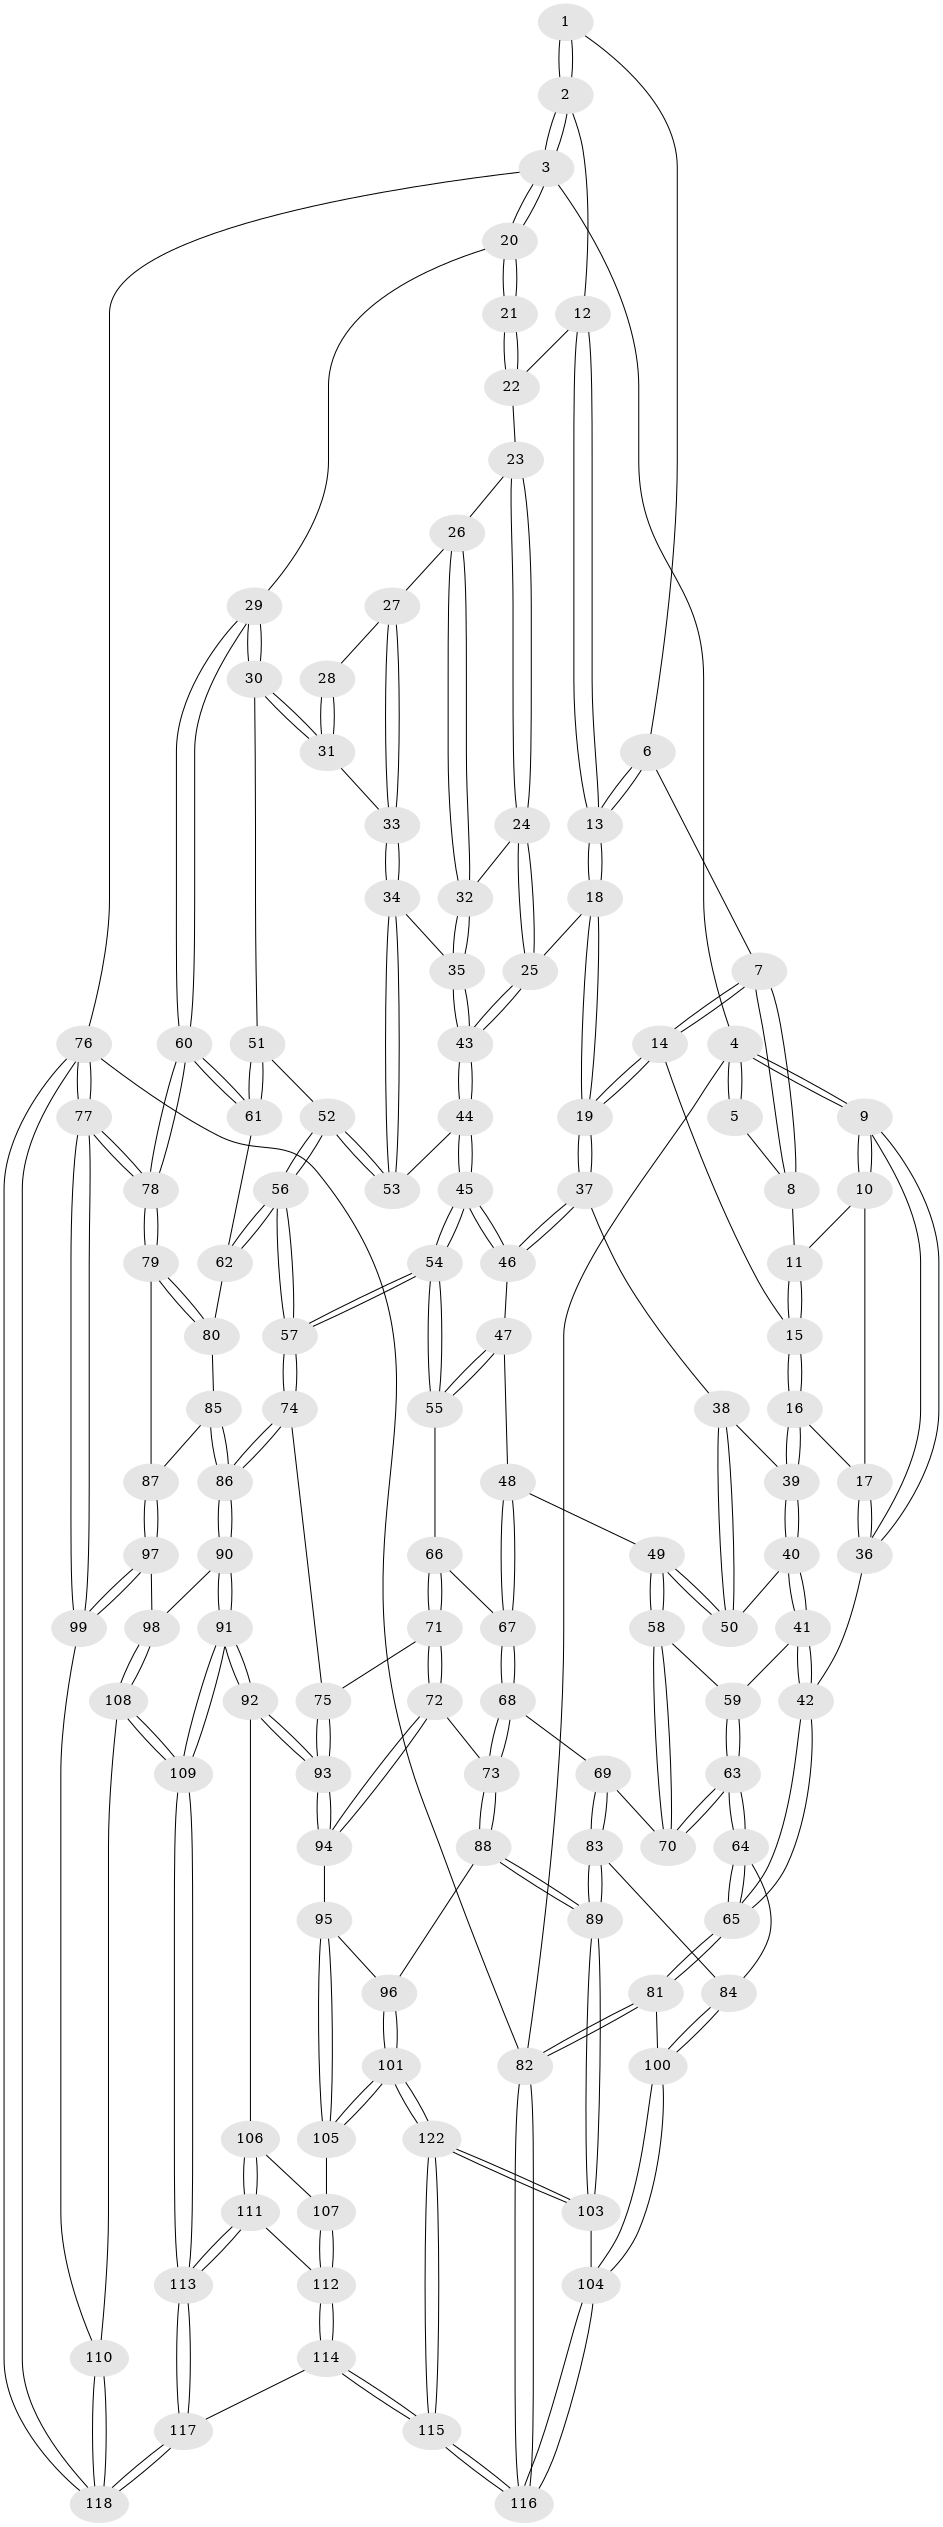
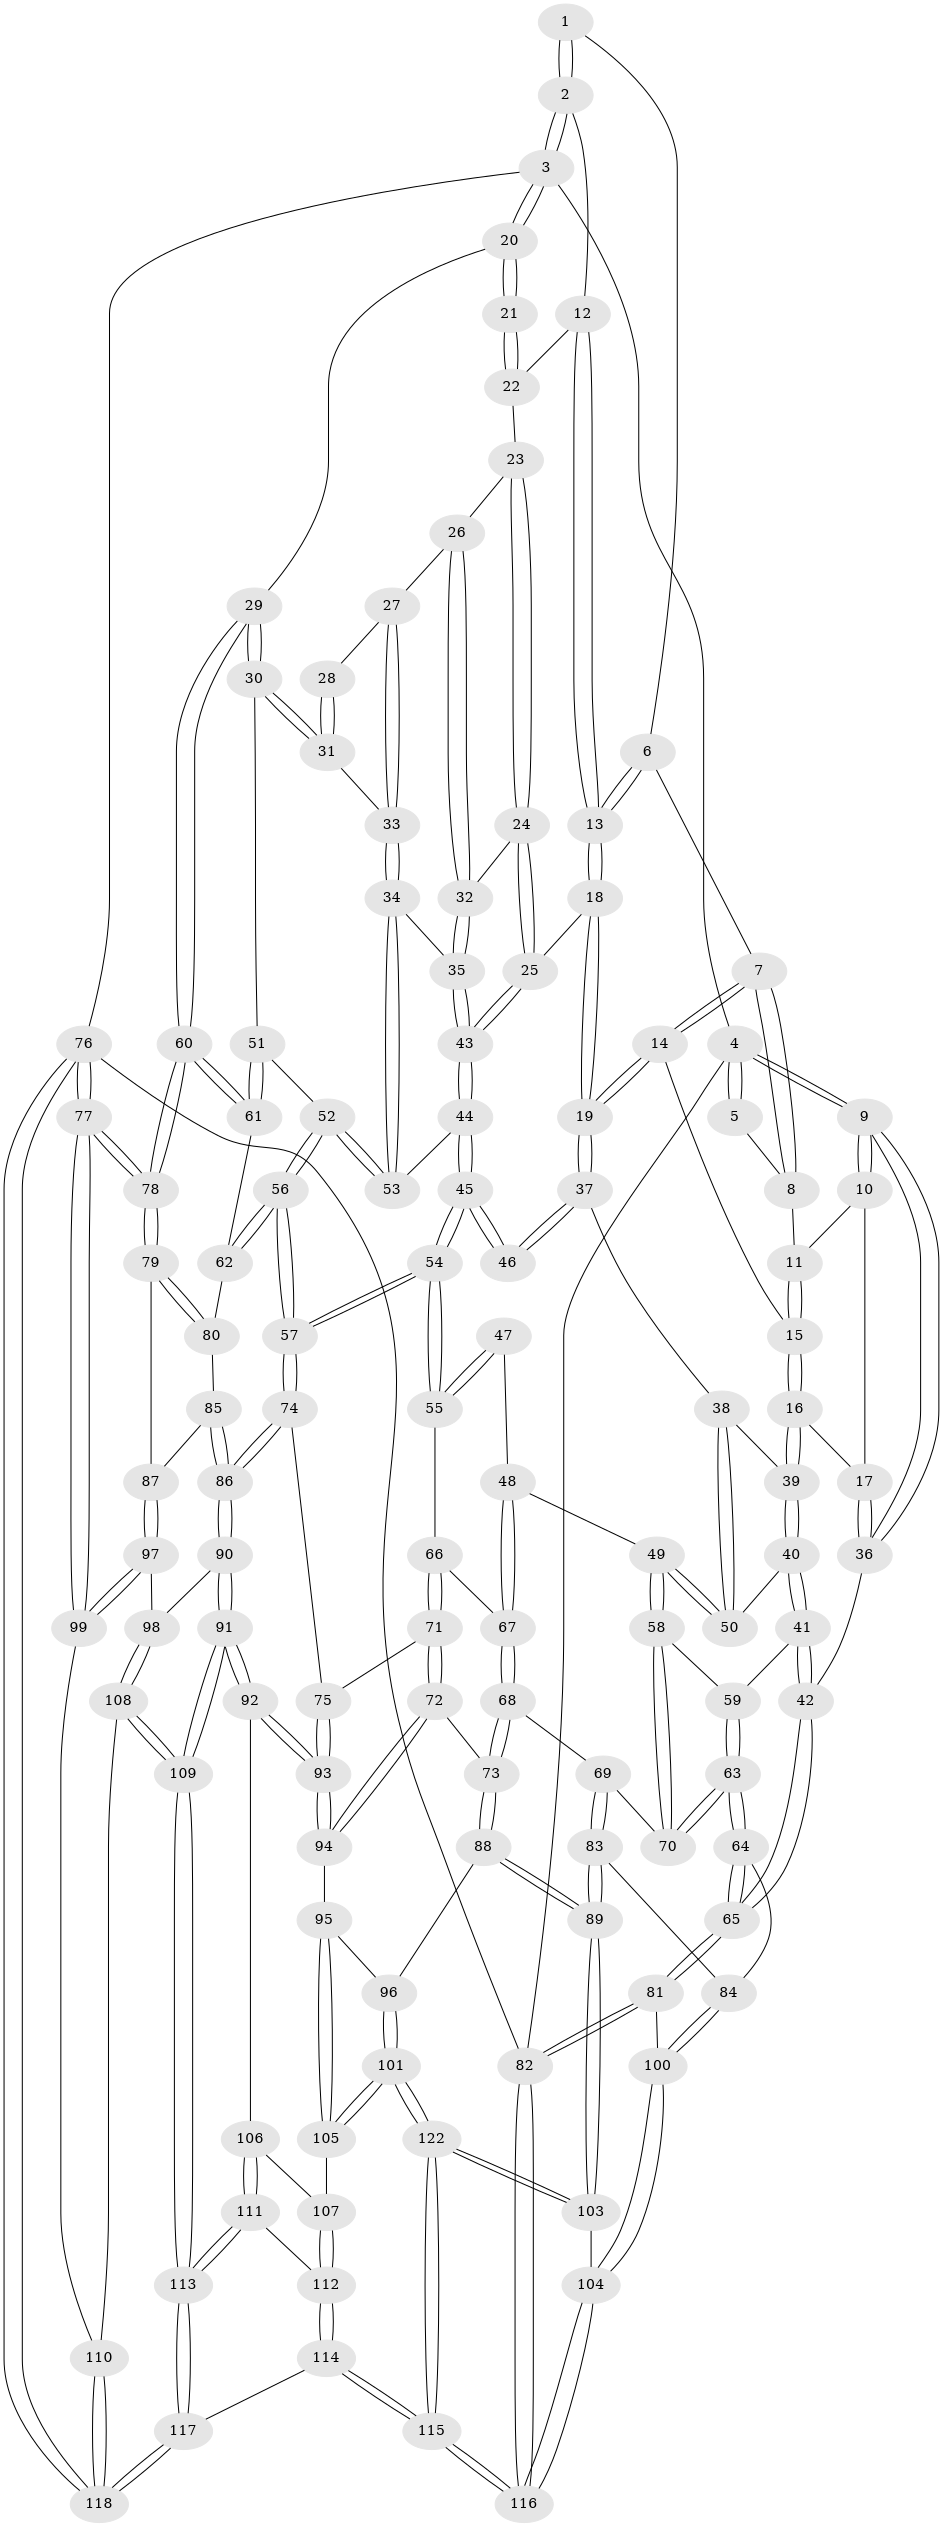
  graph {
    node [color=gray90 style=filled]
    1
    2
    6
    3
    12
    7
    13
    4
    20
    76
    22
    5
    9
    82
    21
    29
    77
    118
    8
    10
    36
    116
    11
    14
    18
    15
    19
    17
    42
    16
    23
    25
    37
    39
    40
    43
    38
    46
    30
    60
    28
    31
    24
    26
    32
    27
    35
    44
    33
    34
    51
    61
    78
    52
    53
    65
    50
    47
    41
    59
    63
    81
    45
    54
    55
    57
    48
    49
    67
    66
    58
    68
    70
    56
    62
    74
    71
    80
    75
    86
    64
    79
    85
    84
    100
    72
    69
    73
    83
    88
    89
    94
    93
    95
    96
    90
    99
    110
    87
    97
    104
    103
    91
    98
    101
    92
    109
    108
    106
    113
    107
    111
    105
    n114 [label=122]
    115
    112
    114
    117
    1 -- 2
    1 -- 2
    1 -- 6
    2 -- 3
    2 -- 3
    2 -- 12
    6 -- 7
    6 -- 13
    6 -- 13
    3 -- 4
    3 -- 20
    3 -- 20
    3 -- 76
    12 -- 13
    12 -- 13
    12 -- 22
    7 -- 8
    7 -- 8
    7 -- 14
    7 -- 14
    13 -- 18
    13 -- 18
    4 -- 5
    4 -- 5
    4 -- 9
    4 -- 9
    4 -- 82
    20 -- 21
    20 -- 21
    20 -- 29
    76 -- 82
    76 -- 77
    76 -- 77
    76 -- 118
    76 -- 118
    22 -- 23
    5 -- 8
    9 -- 10
    9 -- 10
    9 -- 36
    9 -- 36
    82 -- 116
    82 -- 116
    21 -- 22
    21 -- 22
    29 -- 30
    29 -- 30
    29 -- 60
    29 -- 60
    77 -- 78
    77 -- 78
    77 -- 99
    77 -- 99
    8 -- 11
    10 -- 11
    10 -- 17
    36 -- 42
    11 -- 15
    11 -- 15
    14 -- 15
    14 -- 19
    14 -- 19
    18 -- 19
    18 -- 19
    18 -- 25
    15 -- 16
    15 -- 16
    19 -- 37
    19 -- 37
    17 -- 36
    17 -- 36
    42 -- 65
    42 -- 65
    16 -- 17
    16 -- 39
    16 -- 39
    23 -- 24
    23 -- 24
    23 -- 26
    25 -- 43
    25 -- 43
    37 -- 38
    37 -- 46
    37 -- 46
    39 -- 40
    39 -- 40
    40 -- 50
    40 -- 41
    40 -- 41
    43 -- 44
    43 -- 44
    38 -- 39
    38 -- 50
    38 -- 50
-   46 -- 47
    30 -- 31
    30 -- 31
    30 -- 51
    60 -- 61
    60 -- 61
    60 -- 78
    60 -- 78
    28 -- 31
    28 -- 31
    31 -- 33
    24 -- 25
    24 -- 25
    24 -- 32
    26 -- 32
    26 -- 32
    26 -- 27
    32 -- 35
    32 -- 35
    27 -- 28
    27 -- 33
    27 -- 33
    35 -- 43
    35 -- 43
    44 -- 53
    44 -- 45
    44 -- 45
    33 -- 34
    33 -- 34
    34 -- 35
    34 -- 53
    34 -- 53
    51 -- 61
    51 -- 61
    51 -- 52
    61 -- 62
    78 -- 79
    78 -- 79
    52 -- 53
    52 -- 53
    52 -- 56
    52 -- 56
    65 -- 81
    65 -- 81
    47 -- 55
    47 -- 55
    47 -- 48
    41 -- 42
    41 -- 42
    41 -- 59
    59 -- 63
    59 -- 63
    63 -- 70
    63 -- 70
    63 -- 64
    63 -- 64
    81 -- 82
    81 -- 82
    81 -- 100
    45 -- 46
    45 -- 46
    45 -- 54
    45 -- 54
    54 -- 55
    54 -- 55
    54 -- 57
    54 -- 57
    55 -- 66
    57 -- 74
    57 -- 74
    48 -- 49
    48 -- 67
    48 -- 67
    49 -- 50
    49 -- 50
    49 -- 58
    49 -- 58
    67 -- 68
    67 -- 68
    66 -- 67
    66 -- 71
    66 -- 71
    58 -- 59
    58 -- 70
    58 -- 70
    68 -- 69
    68 -- 73
    68 -- 73
    56 -- 57
    56 -- 57
    56 -- 62
    56 -- 62
    62 -- 80
    74 -- 75
    74 -- 86
    74 -- 86
    71 -- 75
    71 -- 72
    71 -- 72
    80 -- 85
    75 -- 93
    75 -- 93
    86 -- 90
    86 -- 90
    64 -- 65
    64 -- 65
    64 -- 84
    79 -- 80
    79 -- 80
    79 -- 87
    85 -- 86
    85 -- 86
    85 -- 87
    84 -- 100
    84 -- 100
    100 -- 104
    100 -- 104
    72 -- 73
    72 -- 94
    72 -- 94
    69 -- 70
    69 -- 83
    69 -- 83
    73 -- 88
    73 -- 88
    83 -- 84
    83 -- 89
    83 -- 89
    88 -- 89
    88 -- 89
    88 -- 96
    89 -- 103
    89 -- 103
    94 -- 95
    93 -- 94
    93 -- 94
    95 -- 96
    95 -- 105
    95 -- 105
    96 -- 101
    96 -- 101
    90 -- 91
    90 -- 91
    90 -- 98
    99 -- 110
    110 -- 118
    110 -- 118
    87 -- 97
    87 -- 97
    97 -- 99
    97 -- 99
    97 -- 98
    104 -- 116
    104 -- 116
    103 -- 104
    91 -- 92
    91 -- 92
    91 -- 109
    91 -- 109
    98 -- 108
    98 -- 108
    101 -- 105
    101 -- 105
    101 -- n114
    101 -- n114
    92 -- 93
    92 -- 93
    92 -- 106
    109 -- 113
    109 -- 113
    108 -- 110
    108 -- 109
    108 -- 109
    106 -- 107
    106 -- 111
    106 -- 111
    113 -- 117
    113 -- 117
    107 -- 112
    107 -- 112
    111 -- 113
    111 -- 113
    111 -- 112
    105 -- 107
    n114 -- 103
    n114 -- 103
    n114 -- 115
    n114 -- 115
    115 -- 116
    115 -- 116
    112 -- 114
    112 -- 114
    114 -- 115
    114 -- 115
    114 -- 117
    117 -- 118
    117 -- 118
  }
